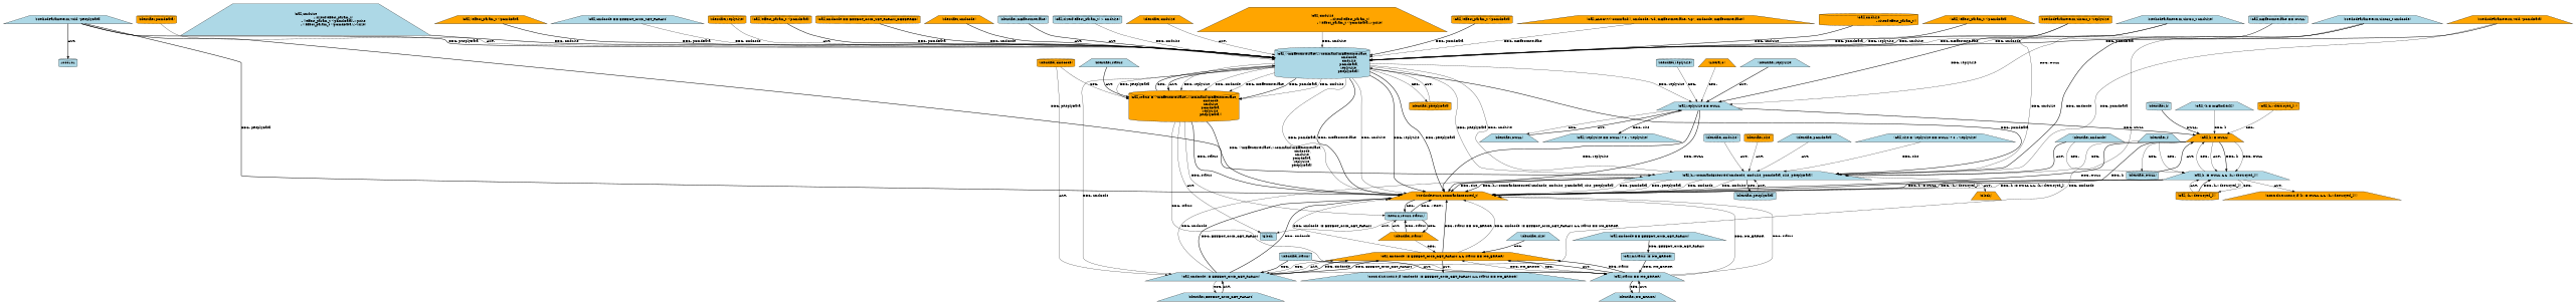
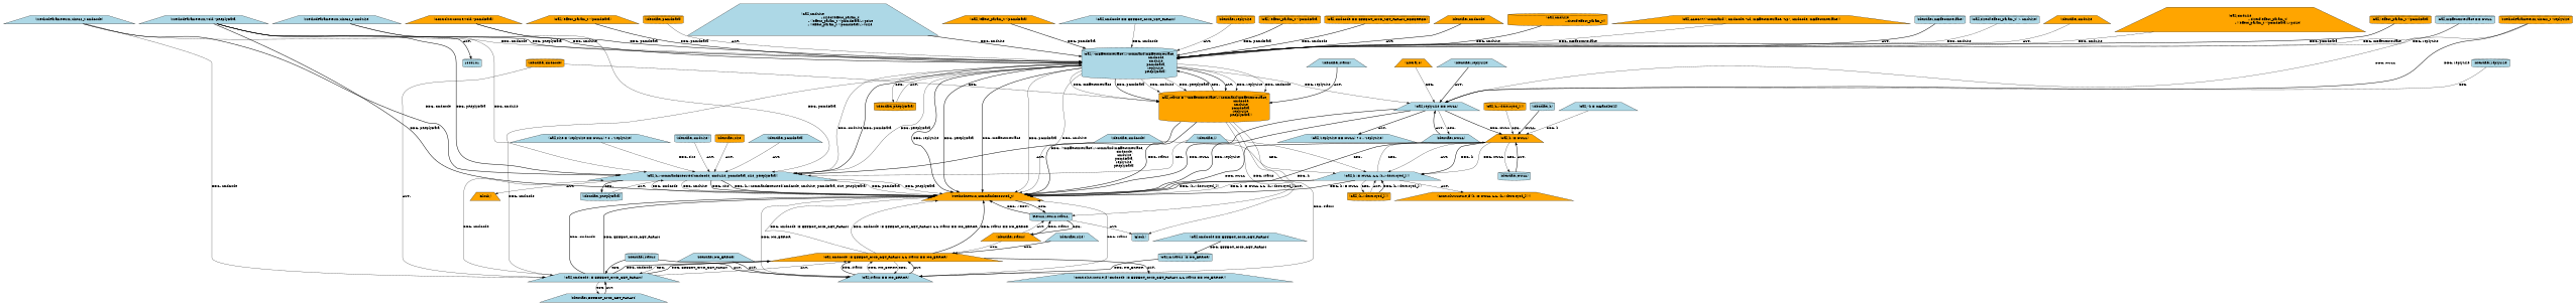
  digraph {
    node [fillcolor=lightblue shape=trapezium style=filled]
    edge [style=solid]
    n1 [label="(MethodParameterIn,void *pReplyData)"]
    n2 [label="(Call,(*mEffectInterface)->command(mEffectInterface,\n                                                    cmdCode,\n                                                    cmdSize,\n                                                   pCmdData,\n                                                   replySize,\n                                                   pReplyData))" shape=cylinder]
    n3 [label="(Call,h->commandExecuted(cmdCode, cmdSize, pCmdData, size, pReplyData))"]
    n4 [fillcolor=orange label="(MethodReturn,commandExecuted_t)"]
    1000101 [shape=cylinder]
    n6 [fillcolor=orange label="(Call,status = (*mEffectInterface)->command(mEffectInterface,\n                                                    cmdCode,\n                                                    cmdSize,\n                                                   pCmdData,\n                                                   replySize,\n                                                   pReplyData))" shape=cylinder]
    n7 [label="(Call,cmdCode != EFFECT_CMD_GET_PARAM)"]
    n8 [label="(Call,replySize == NULL)"]
    n9 [fillcolor=orange label="(Identifier,pReplyData)" shape=cylinder]
    n10 [label="(Identifier,pReplyData)" shape=cylinder]
    n11 [fillcolor=orange label="(Block,)"]
    n12 [label="(Return,return status;)" shape=cylinder]
    n13 [label="(Call,status == NO_ERROR)"]
    n14 [label="(Block,)" shape=cylinder]
    n15 [fillcolor=orange label="(Call,cmdCode != EFFECT_CMD_GET_PARAM && status == NO_ERROR)"]
    n16 [label="(Identifier,EFFECT_CMD_GET_PARAM)"]
    n17 [fillcolor=orange label="(Call,h != NULL)"]
    n18 [label="(Call,(replySize == NULL) ? 0 : *replySize)"]
    n19 [label="(Identifier,NULL)"]
    n20 [label="(Identifier,NO_ERROR)"]
    n21 [fillcolor=orange label="(Identifier,status)"]
    n22 [label="(ControlStructure,if (cmdCode != EFFECT_CMD_GET_PARAM && status == NO_ERROR))"]
    n23 [label="(Call,h != NULL && !h->destroyed_l())"]
    n24 [label="(Identifier,NULL)" shape=cylinder]
    n25 [fillcolor=orange label="(Call,!h->destroyed_l())" shape=cylinder]
    n26 [fillcolor=orange label="(ControlStructure,if (h != NULL && !h->destroyed_l()))"]
    n27 [label="(MethodParameterIn,uint32_t cmdSize)"]
    n28 [fillcolor=orange label="(Call,ALOGVV(\"command(), cmdCode: %d, mEffectInterface: %p\", cmdCode, mEffectInterface))"]
    n29 [label="(Identifier,replySize)"]
    n30 [fillcolor=orange label="(Call,cmdSize\n                                                     - sizeof(effect_param_t))" shape=cylinder]
    n31 [fillcolor=orange label="(Call,(effect_param_t *)pCmdData)"]
    n32 [label="(Call,size = (replySize == NULL) ? 0 : *replySize)"]
    n33 [fillcolor=orange label="(Identifier,pCmdData)" shape=cylinder]
    n34 [label="(Call,mEffectInterface == NULL)" shape=cylinder]
    n35 [label="(Call,cmdSize\n                                                     - sizeof(effect_param_t)\n                                                     - ((effect_param_t *)pCmdData)->psize\n                                                     - ((effect_param_t *)pCmdData)->vsize)"]
-   n36 [fillcolor=orange label="(MethodParameterIn,void *pCmdData)"]
+   n36 [fillcolor=orange label="(ControlStructure,void *pCmdData)"]
    n37 [label="(Identifier,i)"]
    n38 [label="(Identifier,cmdSize)" shape=cylinder]
    n39 [fillcolor=orange label="(Call,(effect_param_t *)pCmdData)"]
    n40 [fillcolor=orange label="(Identifier,size)" shape=cylinder]
    n41 [label="(Identifier,replySize)" shape=cylinder]
    n42 [label="(Call,cmdCode == EFFECT_CMD_SET_PARAM)"]
    n43 [fillcolor=orange label="(Literal,0)"]
    n44 [fillcolor=orange label="(Identifier,replySize)" shape=cylinder]
    n45 [fillcolor=orange label="(Call,(effect_param_t *)pCmdData)" shape=cylinder]
    n46 [label="(Identifier,size)"]
    n47 [fillcolor=orange label="(Call,cmdCode == EFFECT_CMD_SET_PARAM_DEFERRED)" shape=cylinder]
    n48 [label="(Identifier,pCmdData)"]
    n49 [fillcolor=orange label="(Identifier,cmdCode)"]
    n50 [fillcolor=orange label="(MethodParameterIn,uint32_t *replySize)" shape=cylinder]
    n51 [label="(Identifier,mEffectInterface)" shape=cylinder]
    n52 [label="(Call,sizeof(effect_param_t) > cmdSize)" shape=cylinder]
    n53 [fillcolor=orange label="(Identifier,cmdSize)"]
    n54 [label="(Call,*h = mHandles[i])"]
    n55 [label="(MethodParameterIn,uint32_t cmdCode)"]
    n56 [fillcolor=orange label="(Identifier,cmdCode)" shape=cylinder]
    n57 [fillcolor=orange label="(Call,h->destroyed_l())" shape=cylinder]
    n58 [label="(Identifier,cmdCode)"]
    n59 [label="(Identifier,h)" shape=cylinder]
    n60 [fillcolor=orange label="(Call,cmdSize\n                                                     - sizeof(effect_param_t)\n                                                     - ((effect_param_t *)pCmdData)->psize)"]
    n61 [label="(Call,mStatus != NO_ERROR)" shape=cylinder]
    n62 [label="(Call,cmdCode == EFFECT_CMD_GET_PARAM)"]
    n63 [label="(Identifier,status)" shape=cylinder]
    n64 [label="(Identifier,status)"]
    n65 [fillcolor=orange label="(Call,(effect_param_t *)pCmdData)" shape=cylinder]
    n1 -> n2 [label="DDG: pReplyData" style=bold]
    n1 -> n3 [label="DDG: pReplyData" style=bold]
    n1 -> n4 [label="DDG: pReplyData" style=bold]
    n1 -> 1000101 [label="AST: " style=bold]
    n2 -> n3 [label="DDG: cmdSize"]
    n2 -> n3 [label="DDG: pCmdData" style=bold]
    n2 -> n3 [label="DDG: pReplyData"]
    n2 -> n4 [label="DDG: mEffectInterface" style=bold]
    n2 -> n4 [label="DDG: cmdSize"]
    n2 -> n4 [label="DDG: replySize" style=bold]
    n2 -> n4 [label="DDG: pReplyData" style=bold]
    n2 -> n4 [label="DDG: pCmdData"]
    n2 -> n6 [label="AST: " style=bold]
    n2 -> n6 [label="DDG: replySize"]
    n2 -> n6 [label="DDG: cmdCode"]
    n2 -> n6 [label="DDG: mEffectInterface"]
    n2 -> n6 [label="DDG: pCmdData" style=bold]
    n2 -> n6 [label="DDG: cmdSize"]
    n2 -> n6 [label="DDG: pReplyData"]
    n2 -> n7 [label="DDG: cmdCode"]
    n2 -> n8 [label="DDG: replySize"]
    n2 -> n9 [label="CFG: "]
    n3 -> n4 [label="DDG: cmdCode"]
    n3 -> n4 [label="DDG: cmdSize"]
    n3 -> n4 [label="DDG: size" style=bold]
    n3 -> n4 [label="DDG: h->commandExecuted(cmdCode, cmdSize, pCmdData, size, pReplyData)" style=bold]
    n3 -> n4 [label="DDG: pCmdData"]
    n3 -> n4 [label="DDG: pReplyData"]
    n3 -> n10 [label="CFG: " style=bold]
    n3 -> n11 [label="AST: "]
    n4 -> n12 [label="CFG: " style=bold]
    n6 -> n2 [label="CFG: " style=bold]
    n6 -> n4 [label="DDG: (*mEffectInterface)->command(mEffectInterface,\n                                                    cmdCode,\n                                                    cmdSize,\n                                                   pCmdData,\n                                                   replySize,\n                                                   pReplyData)" style=bold]
    n6 -> n4 [label="DDG: status" style=bold]
    n6 -> n12 [label="DDG: status"]
    n6 -> n13 [label="DDG: status"]
    n6 -> n14 [label="AST: "]
    n7 -> n3 [label="DDG: cmdCode"]
    n7 -> n4 [label="DDG: EFFECT_CMD_GET_PARAM" style=bold]
    n7 -> n4 [label="DDG: cmdCode" style=bold]
    n7 -> n15 [label="AST: "]
    n7 -> n15 [label="DDG: cmdCode" style=bold]
    n7 -> n15 [label="DDG: EFFECT_CMD_GET_PARAM" style=bold]
    n7 -> n16 [label="CFG: "]
    n8 -> n4 [label="DDG: replySize" style=bold]
    n8 -> n4 [label="DDG: NULL" style=bold]
    n8 -> n17 [label="DDG: NULL" style=bold]
-   n8 -> n18 [label="DDG: size" style=bold]
+   n8 -> n18 [label="AST: " style=bold]
    n8 -> n19 [label="CFG: "]
    n9 -> n2 [label="AST: "]
    n10 -> n3 [label="AST: "]
    n12 -> n4 [label="DDG: <RET>" style=bold]
    n12 -> n14 [label="AST: "]
    n12 -> n21 [label="CFG: " style=bold]
    n13 -> n4 [label="DDG: NO_ERROR"]
    n13 -> n4 [label="DDG: status"]
    n13 -> n15 [label="AST: " style=bold]
    n13 -> n15 [label="DDG: status" style=bold]
    n13 -> n15 [label="DDG: NO_ERROR"]
-   n13 -> n20 [label="CFG: " style=bold]
    n15 -> n4 [label="DDG: cmdCode != EFFECT_CMD_GET_PARAM"]
    n15 -> n4 [label="DDG: status == NO_ERROR" style=bold]
    n15 -> n4 [label="DDG: cmdCode != EFFECT_CMD_GET_PARAM && status == NO_ERROR"]
    n15 -> n7 [label="CFG: "]
    n15 -> n13 [label="CFG: "]
    n15 -> n22 [label="AST: " style=bold]
    n16 -> n7 [label="AST: " style=bold]
    n17 -> n4 [label="DDG: NULL" style=bold]
    n17 -> n4 [label="DDG: h" style=bold]
    n17 -> n23 [label="AST: "]
    n17 -> n23 [label="DDG: h" style=bold]
    n17 -> n23 [label="DDG: NULL"]
    n17 -> n24 [label="CFG: "]
    n19 -> n8 [label="AST: " style=bold]
    n20 -> n13 [label="AST: " style=bold]
    n21 -> n12 [label="AST: "]
    n21 -> n12 [label="DDG: status" style=bold]
    n21 -> n15 [label="CFG: "]
    n23 -> n4 [label="DDG: h != NULL" style=bold]
    n23 -> n4 [label="DDG: !h->destroyed_l()" style=bold]
    n23 -> n4 [label="DDG: h != NULL && !h->destroyed_l()"]
    n23 -> n17 [label="CFG: "]
    n23 -> n25 [label="CFG: "]
    n23 -> n26 [label="AST: "]
    n24 -> n17 [label="AST: " style=bold]
    n25 -> n23 [label="AST: "]
    n25 -> n23 [label="DDG: h->destroyed_l()" style=bold]
    n27 -> n2 [label="DDG: cmdSize" style=bold]
    n27 -> n3 [label="DDG: cmdSize"]
    n28 -> n2 [label="DDG: mEffectInterface"]
    n29 -> n8 [label="AST: " style=bold]
    n30 -> n2 [label="DDG: cmdSize" style=bold]
    n31 -> n2 [label="DDG: pCmdData" style=bold]
    n32 -> n3 [label="DDG: size"]
    n33 -> n2 [label="AST: "]
    n34 -> n2 [label="DDG: mEffectInterface"]
    n34 -> n8 [label="DDG: NULL"]
    n35 -> n2 [label="DDG: cmdSize" style=bold]
    n36 -> n2 [label="DDG: pCmdData" style=bold]
    n36 -> n3 [label="DDG: pCmdData"]
    n37 -> n3 [label="CFG: "]
    n37 -> n23 [label="CFG: "]
    n38 -> n3 [label="AST: "]
    n39 -> n2 [label="DDG: pCmdData" style=bold]
    n40 -> n3 [label="AST: "]
    n41 -> n8 [label="CFG: "]
    n42 -> n2 [label="DDG: cmdCode"]
    n43 -> n8 [label="CFG: "]
    n44 -> n2 [label="AST: "]
    n45 -> n2 [label="DDG: pCmdData" style=bold]
    n46 -> n15 [label="CFG: " style=bold]
    n47 -> n2 [label="DDG: cmdCode" style=bold]
    n48 -> n3 [label="AST: "]
    n49 -> n2 [label="AST: " style=bold]
    n50 -> n2 [label="DDG: replySize"]
    n50 -> n8 [label="DDG: replySize" style=bold]
    n51 -> n2 [label="AST: " style=bold]
    n52 -> n2 [label="DDG: cmdSize"]
    n53 -> n2 [label="AST: "]
    n54 -> n17 [label="DDG: h"]
    n55 -> n2 [label="DDG: cmdCode"]
    n55 -> n3 [label="DDG: cmdCode" style=bold]
    n55 -> n7 [label="DDG: cmdCode"]
    n56 -> n6 [label="CFG: "]
    n56 -> n7 [label="AST: "]
    n57 -> n17 [label="CFG: "]
    n58 -> n3 [label="AST: " style=bold]
    n58 -> n23 [label="CFG: "]
    n59 -> n17 [label="NULL: " style=bold]
    n60 -> n2 [label="DDG: cmdSize"]
    n61 -> n13 [label="DDG: NO_ERROR" style=bold]
    n62 -> n61 [label="DDG: EFFECT_CMD_GET_PARAM" style=bold]
    n63 -> n7 [label="CFG: " style=bold]
    n63 -> n13 [label="AST: " style=bold]
    n64 -> n6 [label="AST: " style=bold]
    n65 -> n2 [label="DDG: pCmdData" style=bold]
  }
